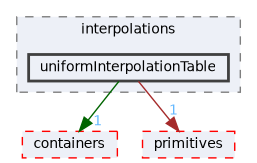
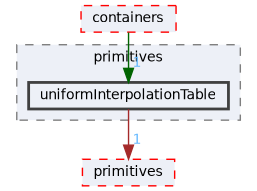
  digraph {
    compound=true
    node [color=red fillcolor="#edf0f7" fontname=Helvetica fontsize=10 shape=box style="filled,dashed"]
    edge [fontcolor=steelblue1 fontname=Helvetica fontsize=10 headlabel=1 labeldistance=1.5 labelfontname=Helvetica labelfontsize=10]
    n1 [color=grey25 height=0.2 label=uniformInterpolationTable style="filled,bold" width=0.4]
    n2 [height=0.2 label=containers width=0.4]
    n3 [height=0.2 label=primitives width=0.4]
    subgraph cluster_1 {
      bgcolor="#edf0f7"
      fontname=Helvetica
      fontsize=10
-     label=interpolations
+     label=primitives
      pencolor=grey50
      style="filled,dashed"
      n1
    }
-   n1 -> n2 [color=darkgreen]
+   n2 -> n1 [color=darkgreen]
    n1 -> n3 [color=brown]
  }
